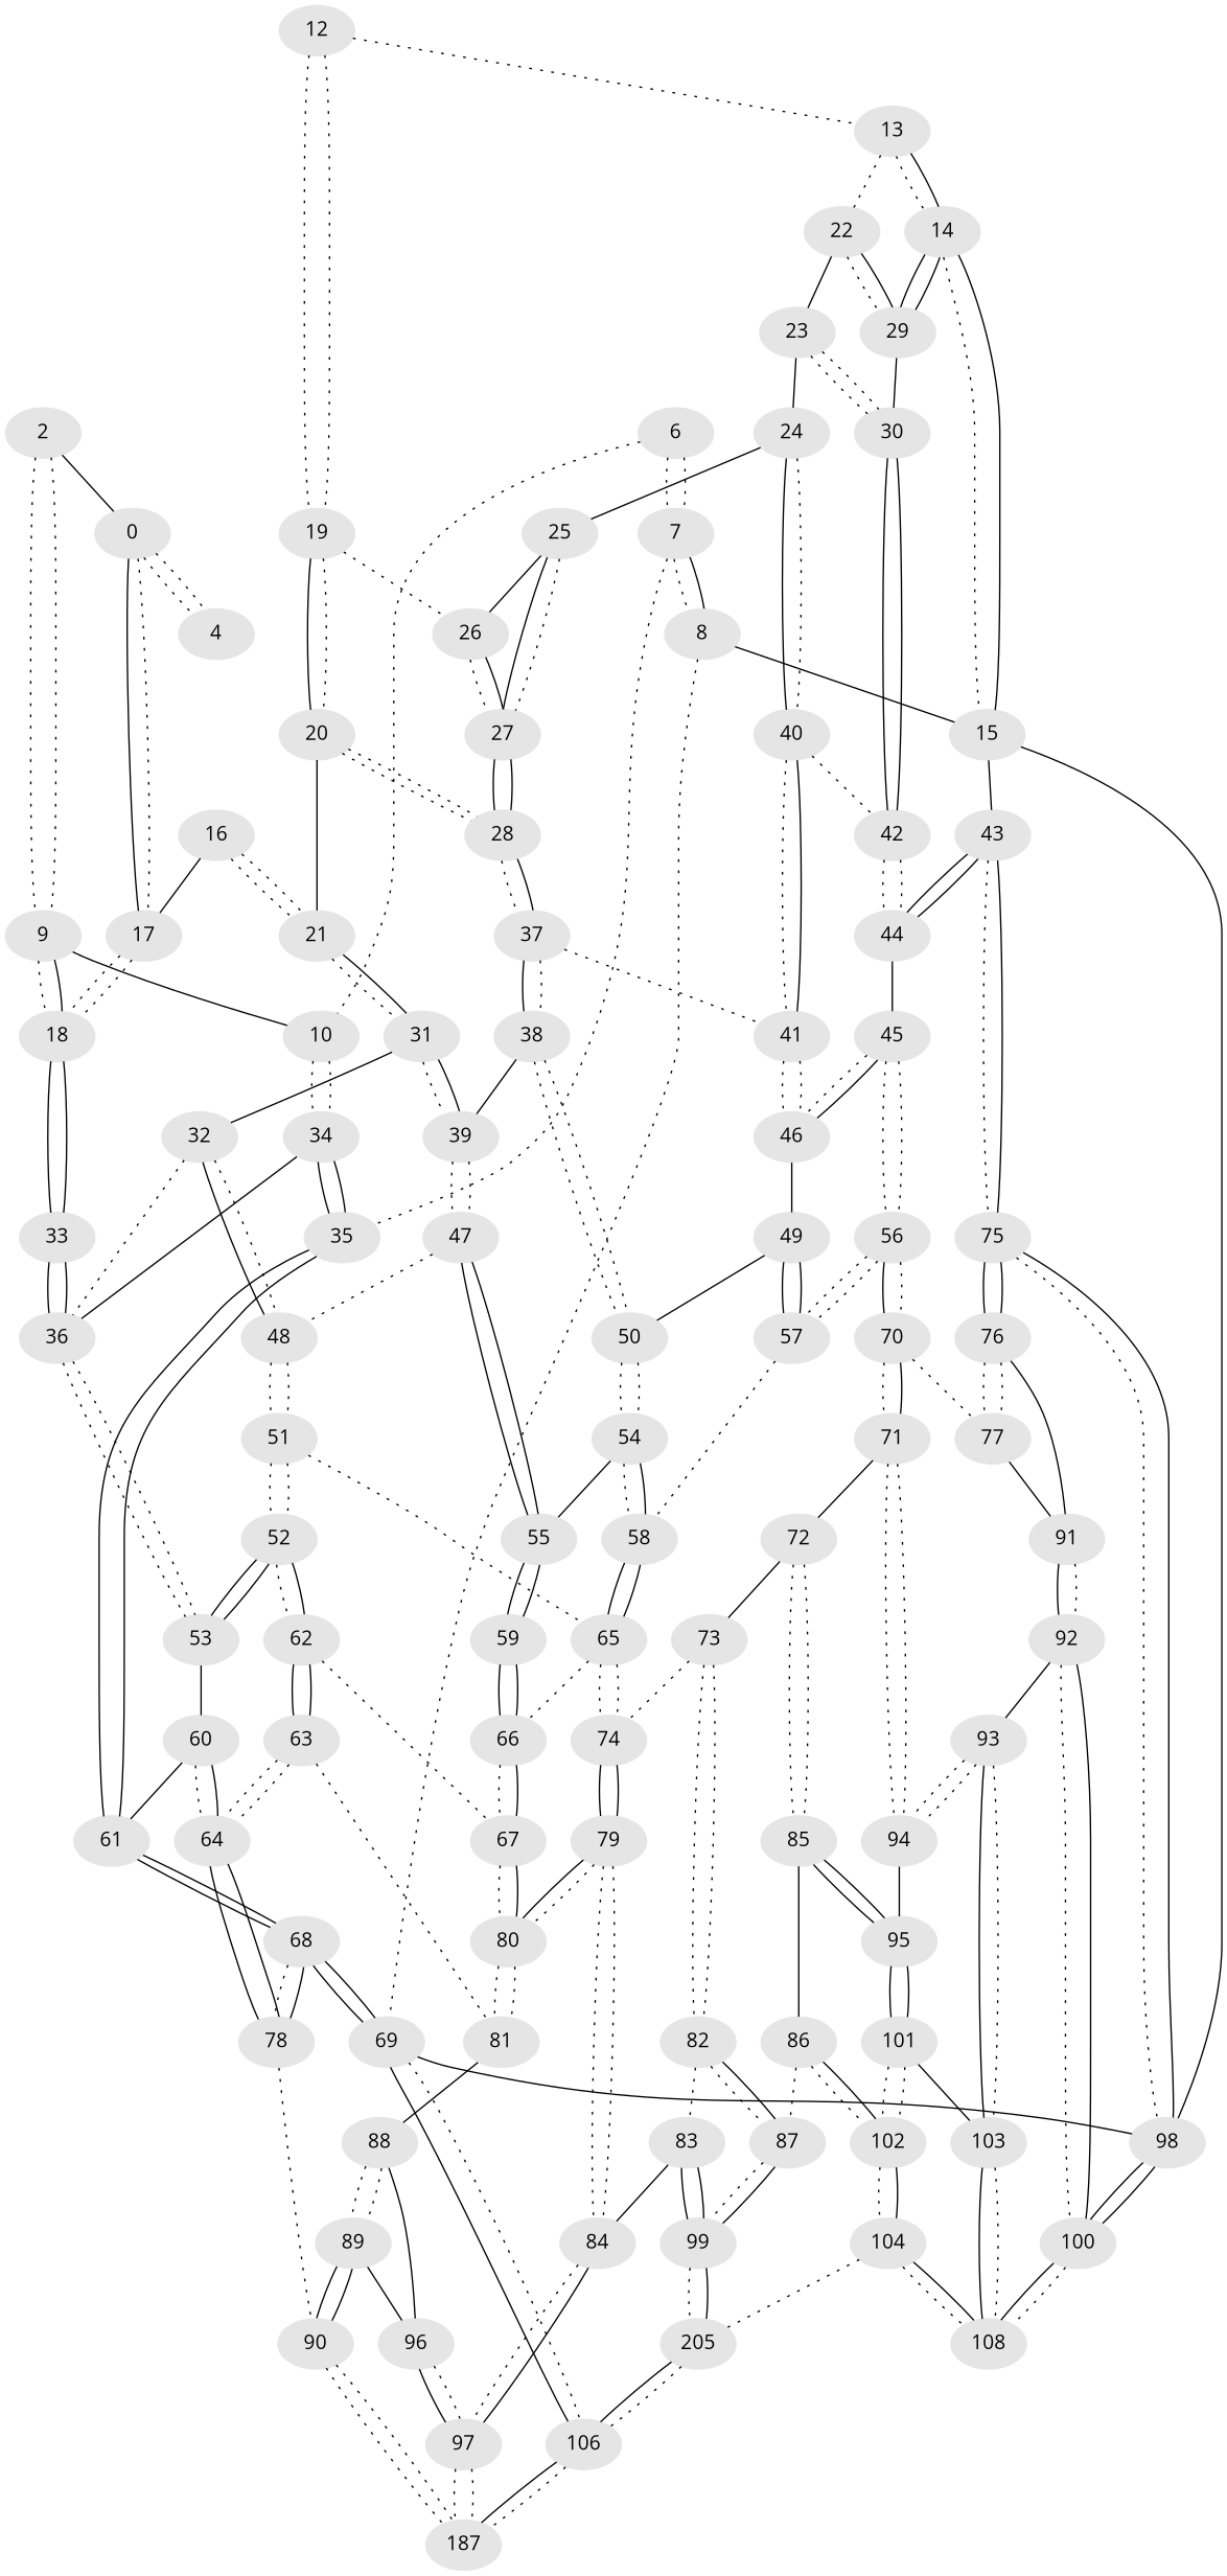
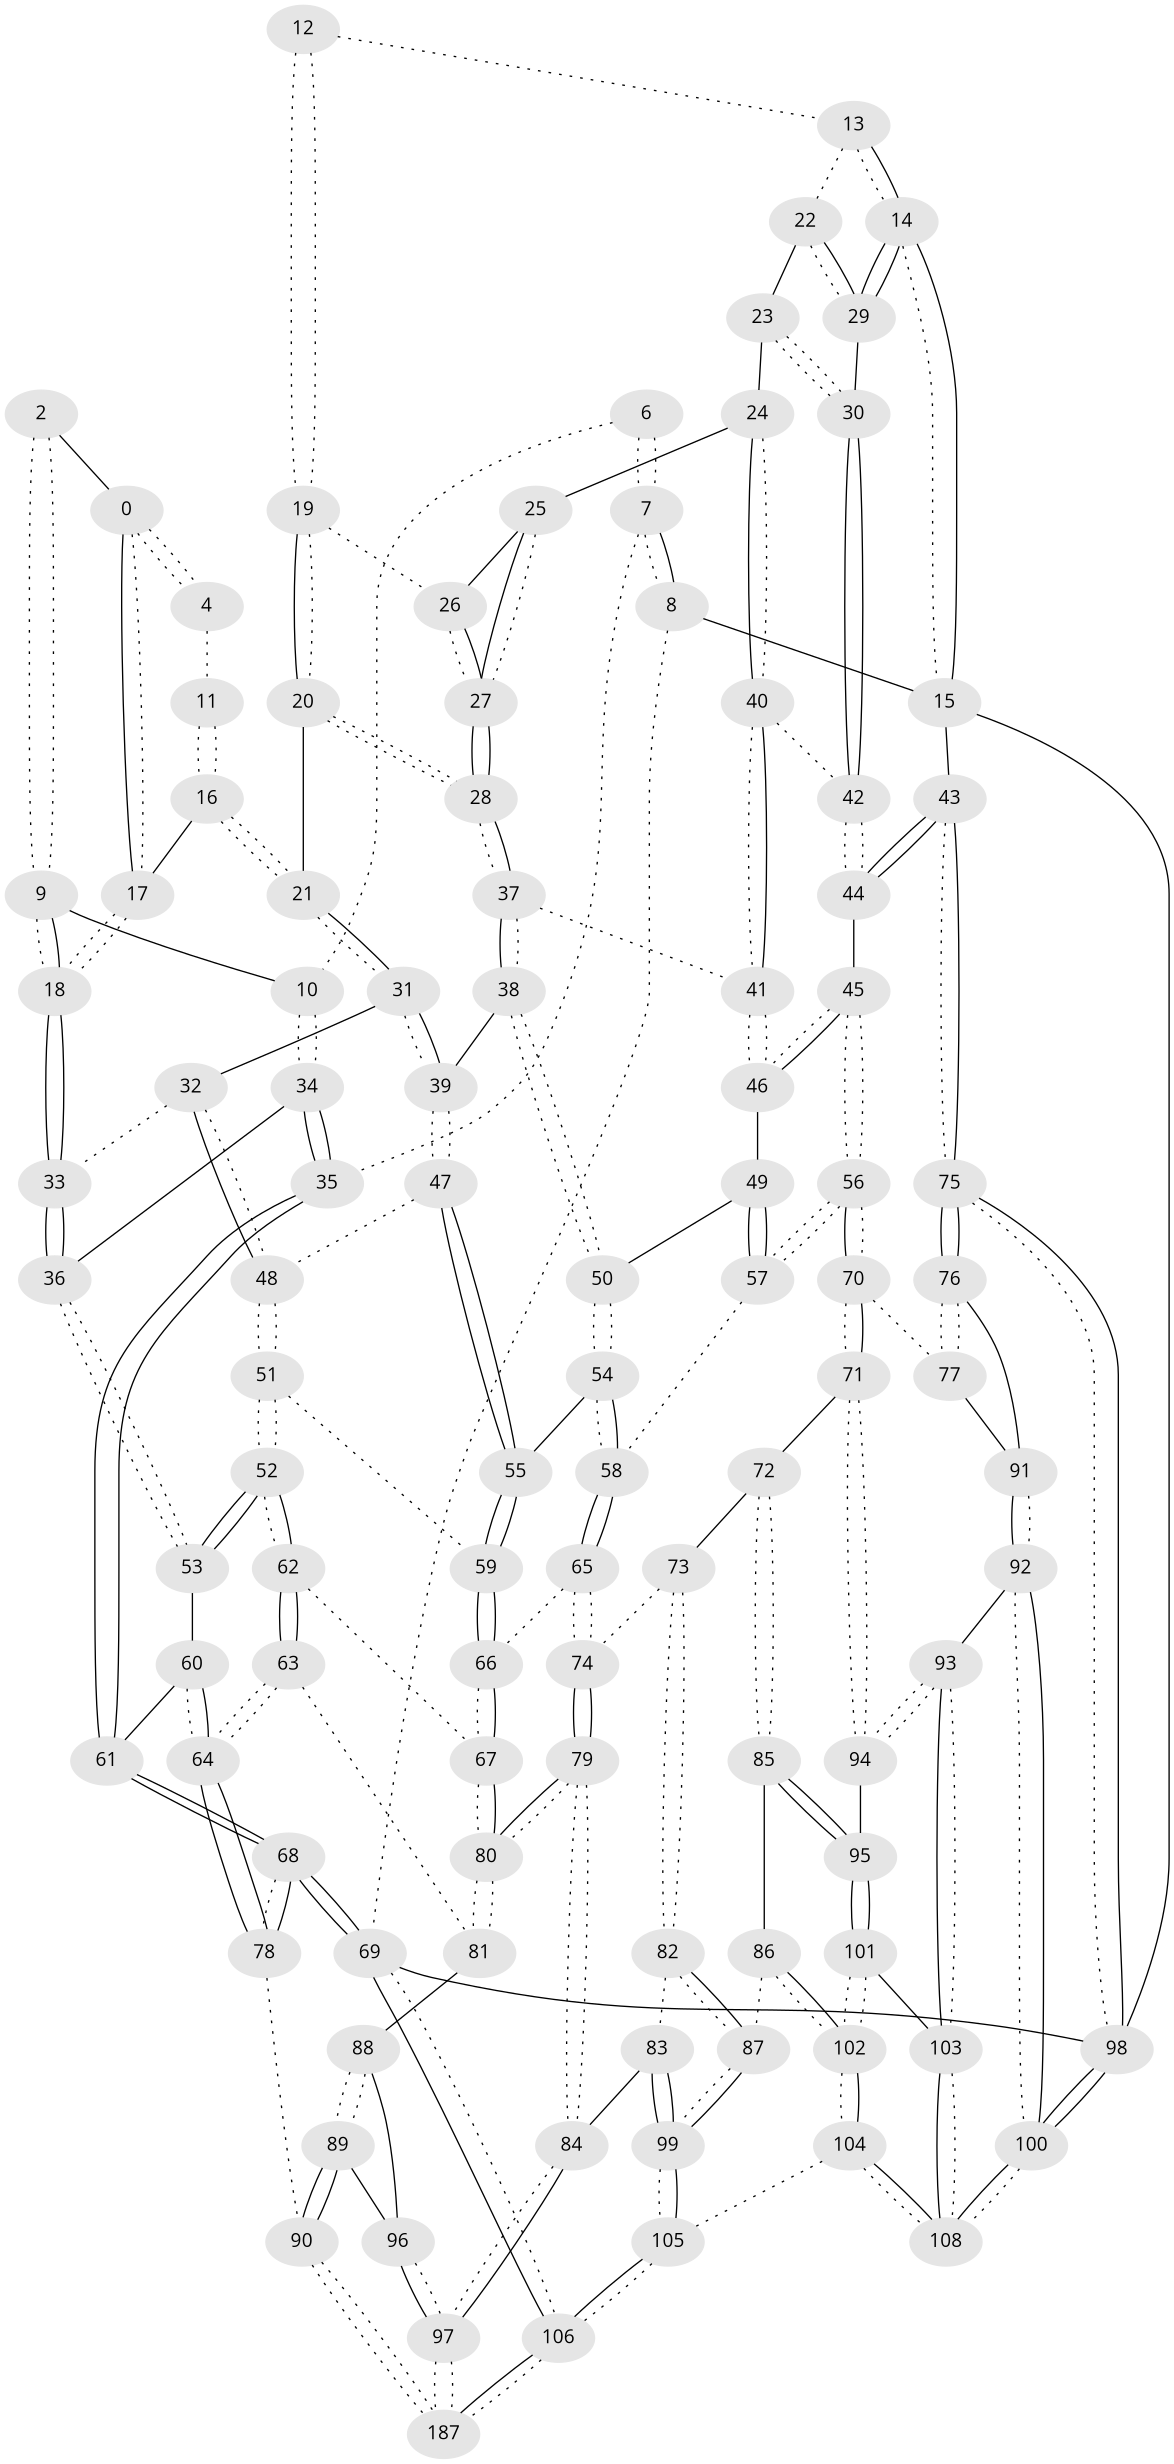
  graph {
    fontname="Open Sans"
    node [color=gray90 fontname="Open Sans" style=filled]
    edge [fontname="Open Sans" style=dotted]
    n1 [label=0]
    2
    9
    6
    7
    10
    4
    17
    18
+   11
    16
    8
    15
    69
    35
    34
    61
    43
    98
    106
    33
    36
    12
    13
    19
    21
    14
    22
    20
    26
    29
    23
    30
    44
    75
    100
    31
    28
    27
    37
    32
    39
    24
    25
    40
    42
    41
    38
    48
    47
    51
    53
    68
    60
    50
    46
    54
    55
    49
    45
    76
    56
    57
    70
    59
    52
    58
    62
    66
    63
    67
    64
    65
    71
    77
    74
    78
    81
    80
    88
    90
    79
    n83 [label=187]
    72
    94
    91
    73
    85
    95
    82
    86
    83
    87
    84
    92
    97
    89
    96
    99
-   105 [label=205]
+   105
    102
    101
    104
    93
    103
    108
    n1 -- 4
    n1 -- 4
    n1 -- 17 [style=solid]
    n1 -- 17
    2 -- n1 [style=solid]
    2 -- 9
    2 -- 9
    9 -- 10 [style=solid]
    9 -- 18
    9 -- 18 [style=solid]
    6 -- 7
    6 -- 7
    6 -- 10
    7 -- 8
    7 -- 8 [style=solid]
    7 -- 35
    10 -- 34
    10 -- 34
+   4 -- 11
    17 -- 18
    17 -- 18
    18 -- 33 [style=solid]
    18 -- 33 [style=solid]
+   11 -- 16
+   11 -- 16
    16 -- 17 [style=solid]
    16 -- 21
    16 -- 21
    8 -- 15 [style=solid]
    8 -- 69
    15 -- 43 [style=solid]
    15 -- 98 [style=solid]
    69 -- 98 [style=solid]
    69 -- 106 [style=solid]
    69 -- 106
    35 -- 61 [style=solid]
    35 -- 61 [style=solid]
    34 -- 35 [style=solid]
    34 -- 35 [style=solid]
    34 -- 36 [style=solid]
    61 -- 68 [style=solid]
    61 -- 68 [style=solid]
    43 -- 44 [style=solid]
    43 -- 44 [style=solid]
    43 -- 75
    43 -- 75 [style=solid]
    98 -- 100 [style=solid]
    98 -- 100 [style=solid]
    106 -- n83 [style=solid]
    106 -- n83
    33 -- 36 [style=solid]
    33 -- 36 [style=solid]
    36 -- 53
    36 -- 53
    12 -- 13
    12 -- 19
    12 -- 19
    13 -- 14
    13 -- 14 [style=solid]
    13 -- 22
    19 -- 20 [style=solid]
    19 -- 20
    19 -- 26
    21 -- 31
    21 -- 31 [style=solid]
    14 -- 15
    14 -- 15 [style=solid]
    14 -- 29 [style=solid]
    14 -- 29 [style=solid]
    22 -- 29
    22 -- 29 [style=solid]
    22 -- 23 [style=solid]
    20 -- 21 [style=solid]
    20 -- 28
    20 -- 28
    26 -- 27
    26 -- 27 [style=solid]
    29 -- 30 [style=solid]
    23 -- 30
    23 -- 30
    23 -- 24 [style=solid]
    30 -- 42 [style=solid]
    30 -- 42 [style=solid]
    44 -- 45 [style=solid]
    75 -- 98
    75 -- 98 [style=solid]
    75 -- 76 [style=solid]
    75 -- 76 [style=solid]
    100 -- 108 [style=solid]
    100 -- 108
    31 -- 32 [style=solid]
    31 -- 39
    31 -- 39 [style=solid]
    28 -- 37
    28 -- 37 [style=solid]
    27 -- 28 [style=solid]
    27 -- 28 [style=solid]
    37 -- 41
    37 -- 38 [style=solid]
    37 -- 38
-   32 -- 36
+   32 -- 33
    32 -- 48 [style=solid]
    32 -- 48
    39 -- 47
    39 -- 47
    24 -- 25 [style=solid]
    24 -- 40 [style=solid]
    24 -- 40
    25 -- 26 [style=solid]
    25 -- 27 [style=solid]
    25 -- 27
    40 -- 42
    40 -- 41
    40 -- 41 [style=solid]
    42 -- 44
    42 -- 44
    41 -- 46
    41 -- 46
    38 -- 39 [style=solid]
    38 -- 50
    38 -- 50
    48 -- 51
    48 -- 51
    47 -- 48
    47 -- 55 [style=solid]
    47 -- 55 [style=solid]
-   51 -- 65
+   51 -- 59
    51 -- 52
    51 -- 52
    53 -- 60 [style=solid]
    68 -- 69 [style=solid]
    68 -- 69 [style=solid]
    68 -- 78
    68 -- 78 [style=solid]
    60 -- 61 [style=solid]
    60 -- 64
    60 -- 64 [style=solid]
    50 -- 54
    50 -- 54
    46 -- 49 [style=solid]
    54 -- 55 [style=solid]
    54 -- 58
    54 -- 58 [style=solid]
    55 -- 59 [style=solid]
    55 -- 59 [style=solid]
    49 -- 50 [style=solid]
    49 -- 57 [style=solid]
    49 -- 57 [style=solid]
    45 -- 46
    45 -- 46 [style=solid]
    45 -- 56
    45 -- 56
    76 -- 77
    76 -- 77
    76 -- 91 [style=solid]
    56 -- 57
    56 -- 57
    56 -- 70 [style=solid]
    56 -- 70
    57 -- 58
    70 -- 71
    70 -- 71 [style=solid]
    70 -- 77
    59 -- 66 [style=solid]
    59 -- 66 [style=solid]
    52 -- 53 [style=solid]
    52 -- 53 [style=solid]
    52 -- 62
    52 -- 62 [style=solid]
    58 -- 65 [style=solid]
    58 -- 65 [style=solid]
    62 -- 63 [style=solid]
    62 -- 63 [style=solid]
    62 -- 67
    66 -- 67
    66 -- 67 [style=solid]
    63 -- 64
    63 -- 64
    63 -- 81
    67 -- 80
    67 -- 80 [style=solid]
    64 -- 78 [style=solid]
    64 -- 78 [style=solid]
    65 -- 66
    65 -- 74
    65 -- 74
    71 -- 72 [style=solid]
    71 -- 94
    71 -- 94
    77 -- 91 [style=solid]
    74 -- 79 [style=solid]
    74 -- 79 [style=solid]
    78 -- 90
    81 -- 88 [style=solid]
    80 -- 81
    80 -- 81
    88 -- 89
    88 -- 89
    88 -- 96 [style=solid]
    90 -- n83
    90 -- n83
    79 -- 80 [style=solid]
    79 -- 80
    79 -- 84
    79 -- 84
    72 -- 73 [style=solid]
    72 -- 85
    72 -- 85
    94 -- 95 [style=solid]
    91 -- 92 [style=solid]
    91 -- 92
    73 -- 74
    73 -- 82
    73 -- 82
    85 -- 95 [style=solid]
    85 -- 95 [style=solid]
    85 -- 86 [style=solid]
    95 -- 101 [style=solid]
    95 -- 101 [style=solid]
    82 -- 83
    82 -- 87
    82 -- 87 [style=solid]
    86 -- 87
    86 -- 102
    86 -- 102 [style=solid]
    83 -- 84 [style=solid]
    83 -- 99 [style=solid]
    83 -- 99 [style=solid]
    87 -- 99
    87 -- 99 [style=solid]
    84 -- 97
    84 -- 97 [style=solid]
    92 -- 100
    92 -- 100 [style=solid]
    92 -- 93 [style=solid]
    97 -- n83
    97 -- n83
    89 -- 90 [style=solid]
    89 -- 90 [style=solid]
    89 -- 96 [style=solid]
    96 -- 97 [style=solid]
    96 -- 97
    99 -- 105
    99 -- 105 [style=solid]
    105 -- 106 [style=solid]
    105 -- 106
    102 -- 104
    102 -- 104 [style=solid]
    101 -- 102
    101 -- 102
    101 -- 103 [style=solid]
    104 -- 105
    104 -- 108
    104 -- 108 [style=solid]
    93 -- 94
    93 -- 94
    93 -- 103 [style=solid]
    93 -- 103
    103 -- 108 [style=solid]
    103 -- 108
  }
